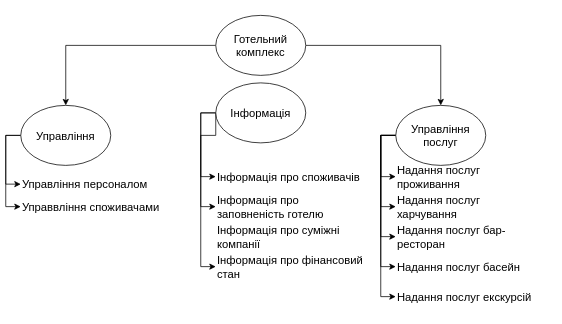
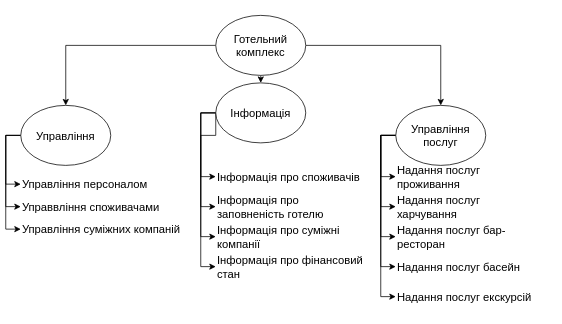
  <mxCell id="0" />
  <mxCell id="1" parent="0" />
  <mxCell id="2" style="edgeStyle=orthogonalEdgeStyle;rounded=0;orthogonalLoop=1;jettySize=auto;html=1;exitX=0;exitY=0.5;exitDx=0;exitDy=0;fontSize=15;" edge="1" parent="1" source="5" target="9"><mxGeometry relative="1" as="geometry" /></mxCell>
+ <mxCell id="3" style="edgeStyle=orthogonalEdgeStyle;rounded=0;orthogonalLoop=1;jettySize=auto;html=1;exitX=0.5;exitY=1;exitDx=0;exitDy=0;entryX=0.5;entryY=0;entryDx=0;entryDy=0;fontSize=15;" edge="1" parent="1" source="5" target="14"><mxGeometry relative="1" as="geometry" /></mxCell>
  <mxCell id="4" style="edgeStyle=orthogonalEdgeStyle;rounded=0;orthogonalLoop=1;jettySize=auto;html=1;exitX=1;exitY=0.5;exitDx=0;exitDy=0;entryX=0.5;entryY=0;entryDx=0;entryDy=0;fontSize=15;" edge="1" parent="1" source="5" target="20"><mxGeometry relative="1" as="geometry" /></mxCell>
  <mxCell id="5" value="&lt;font style=&quot;font-size: 15px&quot;&gt;Готельний&lt;br&gt;комплекс&lt;/font&gt;" style="ellipse;whiteSpace=wrap;html=1;" vertex="1" parent="1"><mxGeometry x="280" y="20" width="120" height="80" as="geometry" /></mxCell>
  <mxCell id="6" style="edgeStyle=orthogonalEdgeStyle;rounded=0;orthogonalLoop=1;jettySize=auto;html=1;exitX=0;exitY=0.5;exitDx=0;exitDy=0;entryX=0;entryY=0.5;entryDx=0;entryDy=0;fontSize=15;" edge="1" parent="1" source="9" target="21"><mxGeometry relative="1" as="geometry" /></mxCell>
  <mxCell id="7" style="edgeStyle=orthogonalEdgeStyle;rounded=0;orthogonalLoop=1;jettySize=auto;html=1;exitX=0;exitY=0.5;exitDx=0;exitDy=0;entryX=0;entryY=0.5;entryDx=0;entryDy=0;fontSize=15;" edge="1" parent="1" source="9" target="22"><mxGeometry relative="1" as="geometry" /></mxCell>
+ <mxCell id="8" style="edgeStyle=orthogonalEdgeStyle;rounded=0;orthogonalLoop=1;jettySize=auto;html=1;exitX=0;exitY=0.5;exitDx=0;exitDy=0;entryX=0;entryY=0.5;entryDx=0;entryDy=0;fontSize=15;" edge="1" parent="1" source="9" target="23"><mxGeometry relative="1" as="geometry" /></mxCell>
  <mxCell id="9" value="Управління" style="ellipse;whiteSpace=wrap;html=1;fontSize=15;" vertex="1" parent="1"><mxGeometry x="20" y="140" width="120" height="80" as="geometry" /></mxCell>
  <mxCell id="10" style="edgeStyle=orthogonalEdgeStyle;rounded=0;orthogonalLoop=1;jettySize=auto;html=1;exitX=0;exitY=0.5;exitDx=0;exitDy=0;entryX=0;entryY=0.5;entryDx=0;entryDy=0;fontSize=15;" edge="1" parent="1" source="14" target="24"><mxGeometry relative="1" as="geometry"><Array as="points"><mxPoint x="260" y="180" /><mxPoint x="260" y="235" /></Array></mxGeometry></mxCell>
  <mxCell id="11" style="edgeStyle=orthogonalEdgeStyle;rounded=0;orthogonalLoop=1;jettySize=auto;html=1;exitX=0;exitY=0.5;exitDx=0;exitDy=0;entryX=0;entryY=0.5;entryDx=0;entryDy=0;fontSize=15;" edge="1" parent="1" source="14" target="25"><mxGeometry relative="1" as="geometry" /></mxCell>
+ <mxCell id="12" style="edgeStyle=orthogonalEdgeStyle;rounded=0;orthogonalLoop=1;jettySize=auto;html=1;exitX=0;exitY=0.5;exitDx=0;exitDy=0;entryX=0;entryY=0.5;entryDx=0;entryDy=0;fontSize=15;" edge="1" parent="1" source="14" target="26"><mxGeometry relative="1" as="geometry" /></mxCell>
  <mxCell id="13" style="edgeStyle=orthogonalEdgeStyle;rounded=0;orthogonalLoop=1;jettySize=auto;html=1;exitX=0;exitY=0.5;exitDx=0;exitDy=0;entryX=0;entryY=0.5;entryDx=0;entryDy=0;fontSize=15;" edge="1" parent="1" source="14" target="27"><mxGeometry relative="1" as="geometry" /></mxCell>
  <mxCell id="14" value="Інформація" style="ellipse;whiteSpace=wrap;html=1;fontSize=15;" vertex="1" parent="1"><mxGeometry x="280" y="110" width="120" height="80" as="geometry" /></mxCell>
  <mxCell id="15" style="edgeStyle=orthogonalEdgeStyle;rounded=0;orthogonalLoop=1;jettySize=auto;html=1;exitX=0;exitY=0.5;exitDx=0;exitDy=0;entryX=0;entryY=0.5;entryDx=0;entryDy=0;fontSize=15;" edge="1" parent="1" source="20" target="28"><mxGeometry relative="1" as="geometry"><Array as="points"><mxPoint x="500" y="180" /><mxPoint x="500" y="235" /></Array></mxGeometry></mxCell>
  <mxCell id="16" style="edgeStyle=orthogonalEdgeStyle;rounded=0;orthogonalLoop=1;jettySize=auto;html=1;exitX=0;exitY=0.5;exitDx=0;exitDy=0;entryX=0;entryY=0.5;entryDx=0;entryDy=0;fontSize=15;" edge="1" parent="1" source="20" target="29"><mxGeometry relative="1" as="geometry" /></mxCell>
  <mxCell id="17" style="edgeStyle=orthogonalEdgeStyle;rounded=0;orthogonalLoop=1;jettySize=auto;html=1;exitX=0;exitY=0.5;exitDx=0;exitDy=0;entryX=0;entryY=0.5;entryDx=0;entryDy=0;fontSize=15;" edge="1" parent="1" source="20" target="30"><mxGeometry relative="1" as="geometry" /></mxCell>
  <mxCell id="18" style="edgeStyle=orthogonalEdgeStyle;rounded=0;orthogonalLoop=1;jettySize=auto;html=1;exitX=0;exitY=0.5;exitDx=0;exitDy=0;entryX=0;entryY=0.5;entryDx=0;entryDy=0;fontSize=15;" edge="1" parent="1" source="20" target="31"><mxGeometry relative="1" as="geometry" /></mxCell>
  <mxCell id="19" style="edgeStyle=orthogonalEdgeStyle;rounded=0;orthogonalLoop=1;jettySize=auto;html=1;exitX=0;exitY=0.5;exitDx=0;exitDy=0;entryX=0;entryY=0.5;entryDx=0;entryDy=0;fontSize=15;" edge="1" parent="1" source="20" target="32"><mxGeometry relative="1" as="geometry" /></mxCell>
  <mxCell id="20" value="Управління &lt;br&gt;послуг" style="ellipse;whiteSpace=wrap;html=1;fontSize=15;" vertex="1" parent="1"><mxGeometry x="520" y="140" width="120" height="80" as="geometry" /></mxCell>
  <mxCell id="21" value="Управління персоналом" style="text;html=1;strokeColor=none;fillColor=none;align=left;verticalAlign=middle;whiteSpace=wrap;rounded=0;fontSize=15;" vertex="1" parent="1"><mxGeometry x="20" y="230" width="180" height="30" as="geometry" /></mxCell>
  <mxCell id="22" value="Управвління споживачами" style="text;html=1;strokeColor=none;fillColor=none;align=left;verticalAlign=middle;whiteSpace=wrap;rounded=0;fontSize=15;" vertex="1" parent="1"><mxGeometry x="20" y="260" width="190" height="30" as="geometry" /></mxCell>
+ <mxCell id="23" value="Управління суміжних компаній" style="text;html=1;strokeColor=none;fillColor=none;align=left;verticalAlign=middle;whiteSpace=wrap;rounded=0;fontSize=15;" vertex="1" parent="1"><mxGeometry x="20" y="290" width="220" height="30" as="geometry" /></mxCell>
  <mxCell id="24" value="Інформація про споживачів" style="text;html=1;strokeColor=none;fillColor=none;align=left;verticalAlign=middle;whiteSpace=wrap;rounded=0;fontSize=15;" vertex="1" parent="1"><mxGeometry x="280" y="220" width="200" height="30" as="geometry" /></mxCell>
  <mxCell id="25" value="Інформація про заповненість готелю" style="text;html=1;strokeColor=none;fillColor=none;align=left;verticalAlign=middle;whiteSpace=wrap;rounded=0;fontSize=15;" vertex="1" parent="1"><mxGeometry x="280" y="260" width="200" height="30" as="geometry" /></mxCell>
  <mxCell id="26" value="Інформація про суміжні компанії" style="text;html=1;strokeColor=none;fillColor=none;align=left;verticalAlign=middle;whiteSpace=wrap;rounded=0;fontSize=15;" vertex="1" parent="1"><mxGeometry x="280" y="300" width="200" height="30" as="geometry" /></mxCell>
  <mxCell id="27" value="Інформація про фінансовий стан" style="text;html=1;strokeColor=none;fillColor=none;align=left;verticalAlign=middle;whiteSpace=wrap;rounded=0;fontSize=15;" vertex="1" parent="1"><mxGeometry x="280" y="340" width="200" height="30" as="geometry" /></mxCell>
  <mxCell id="28" value="Надання послуг проживання" style="text;html=1;strokeColor=none;fillColor=none;align=left;verticalAlign=middle;whiteSpace=wrap;rounded=0;fontSize=15;" vertex="1" parent="1"><mxGeometry x="520" y="220" width="200" height="30" as="geometry" /></mxCell>
  <mxCell id="29" value="Надання послуг&lt;br&gt;харчування" style="text;html=1;strokeColor=none;fillColor=none;align=left;verticalAlign=middle;whiteSpace=wrap;rounded=0;fontSize=15;" vertex="1" parent="1"><mxGeometry x="520" y="260" width="200" height="30" as="geometry" /></mxCell>
  <mxCell id="30" value="Надання послуг бар-ресторан" style="text;html=1;strokeColor=none;fillColor=none;align=left;verticalAlign=middle;whiteSpace=wrap;rounded=0;fontSize=15;" vertex="1" parent="1"><mxGeometry x="520" y="300" width="200" height="30" as="geometry" /></mxCell>
  <mxCell id="31" value="Надання послуг басейн" style="text;html=1;strokeColor=none;fillColor=none;align=left;verticalAlign=middle;whiteSpace=wrap;rounded=0;fontSize=15;" vertex="1" parent="1"><mxGeometry x="520" y="340" width="200" height="30" as="geometry" /></mxCell>
  <mxCell id="32" value="Надання послуг екскурсій" style="text;html=1;strokeColor=none;fillColor=none;align=left;verticalAlign=middle;whiteSpace=wrap;rounded=0;fontSize=15;" vertex="1" parent="1"><mxGeometry x="520" y="380" width="200" height="30" as="geometry" /></mxCell>
